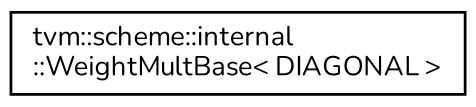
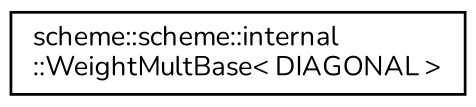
  digraph {
    rankdir=LR
    fontname=Nunito
-   n1 [color=black fillcolor=white fontname=Nunito fontsize=10 height=0.2 label="tvm::scheme::internal\l::WeightMultBase\< DIAGONAL \>" shape=record style=filled width=0.4]
+   n1 [color=black fillcolor=white fontname=Nunito fontsize=10 height=0.2 label="scheme::scheme::internal\l::WeightMultBase\< DIAGONAL \>" shape=record style=filled width=0.4]
  }
